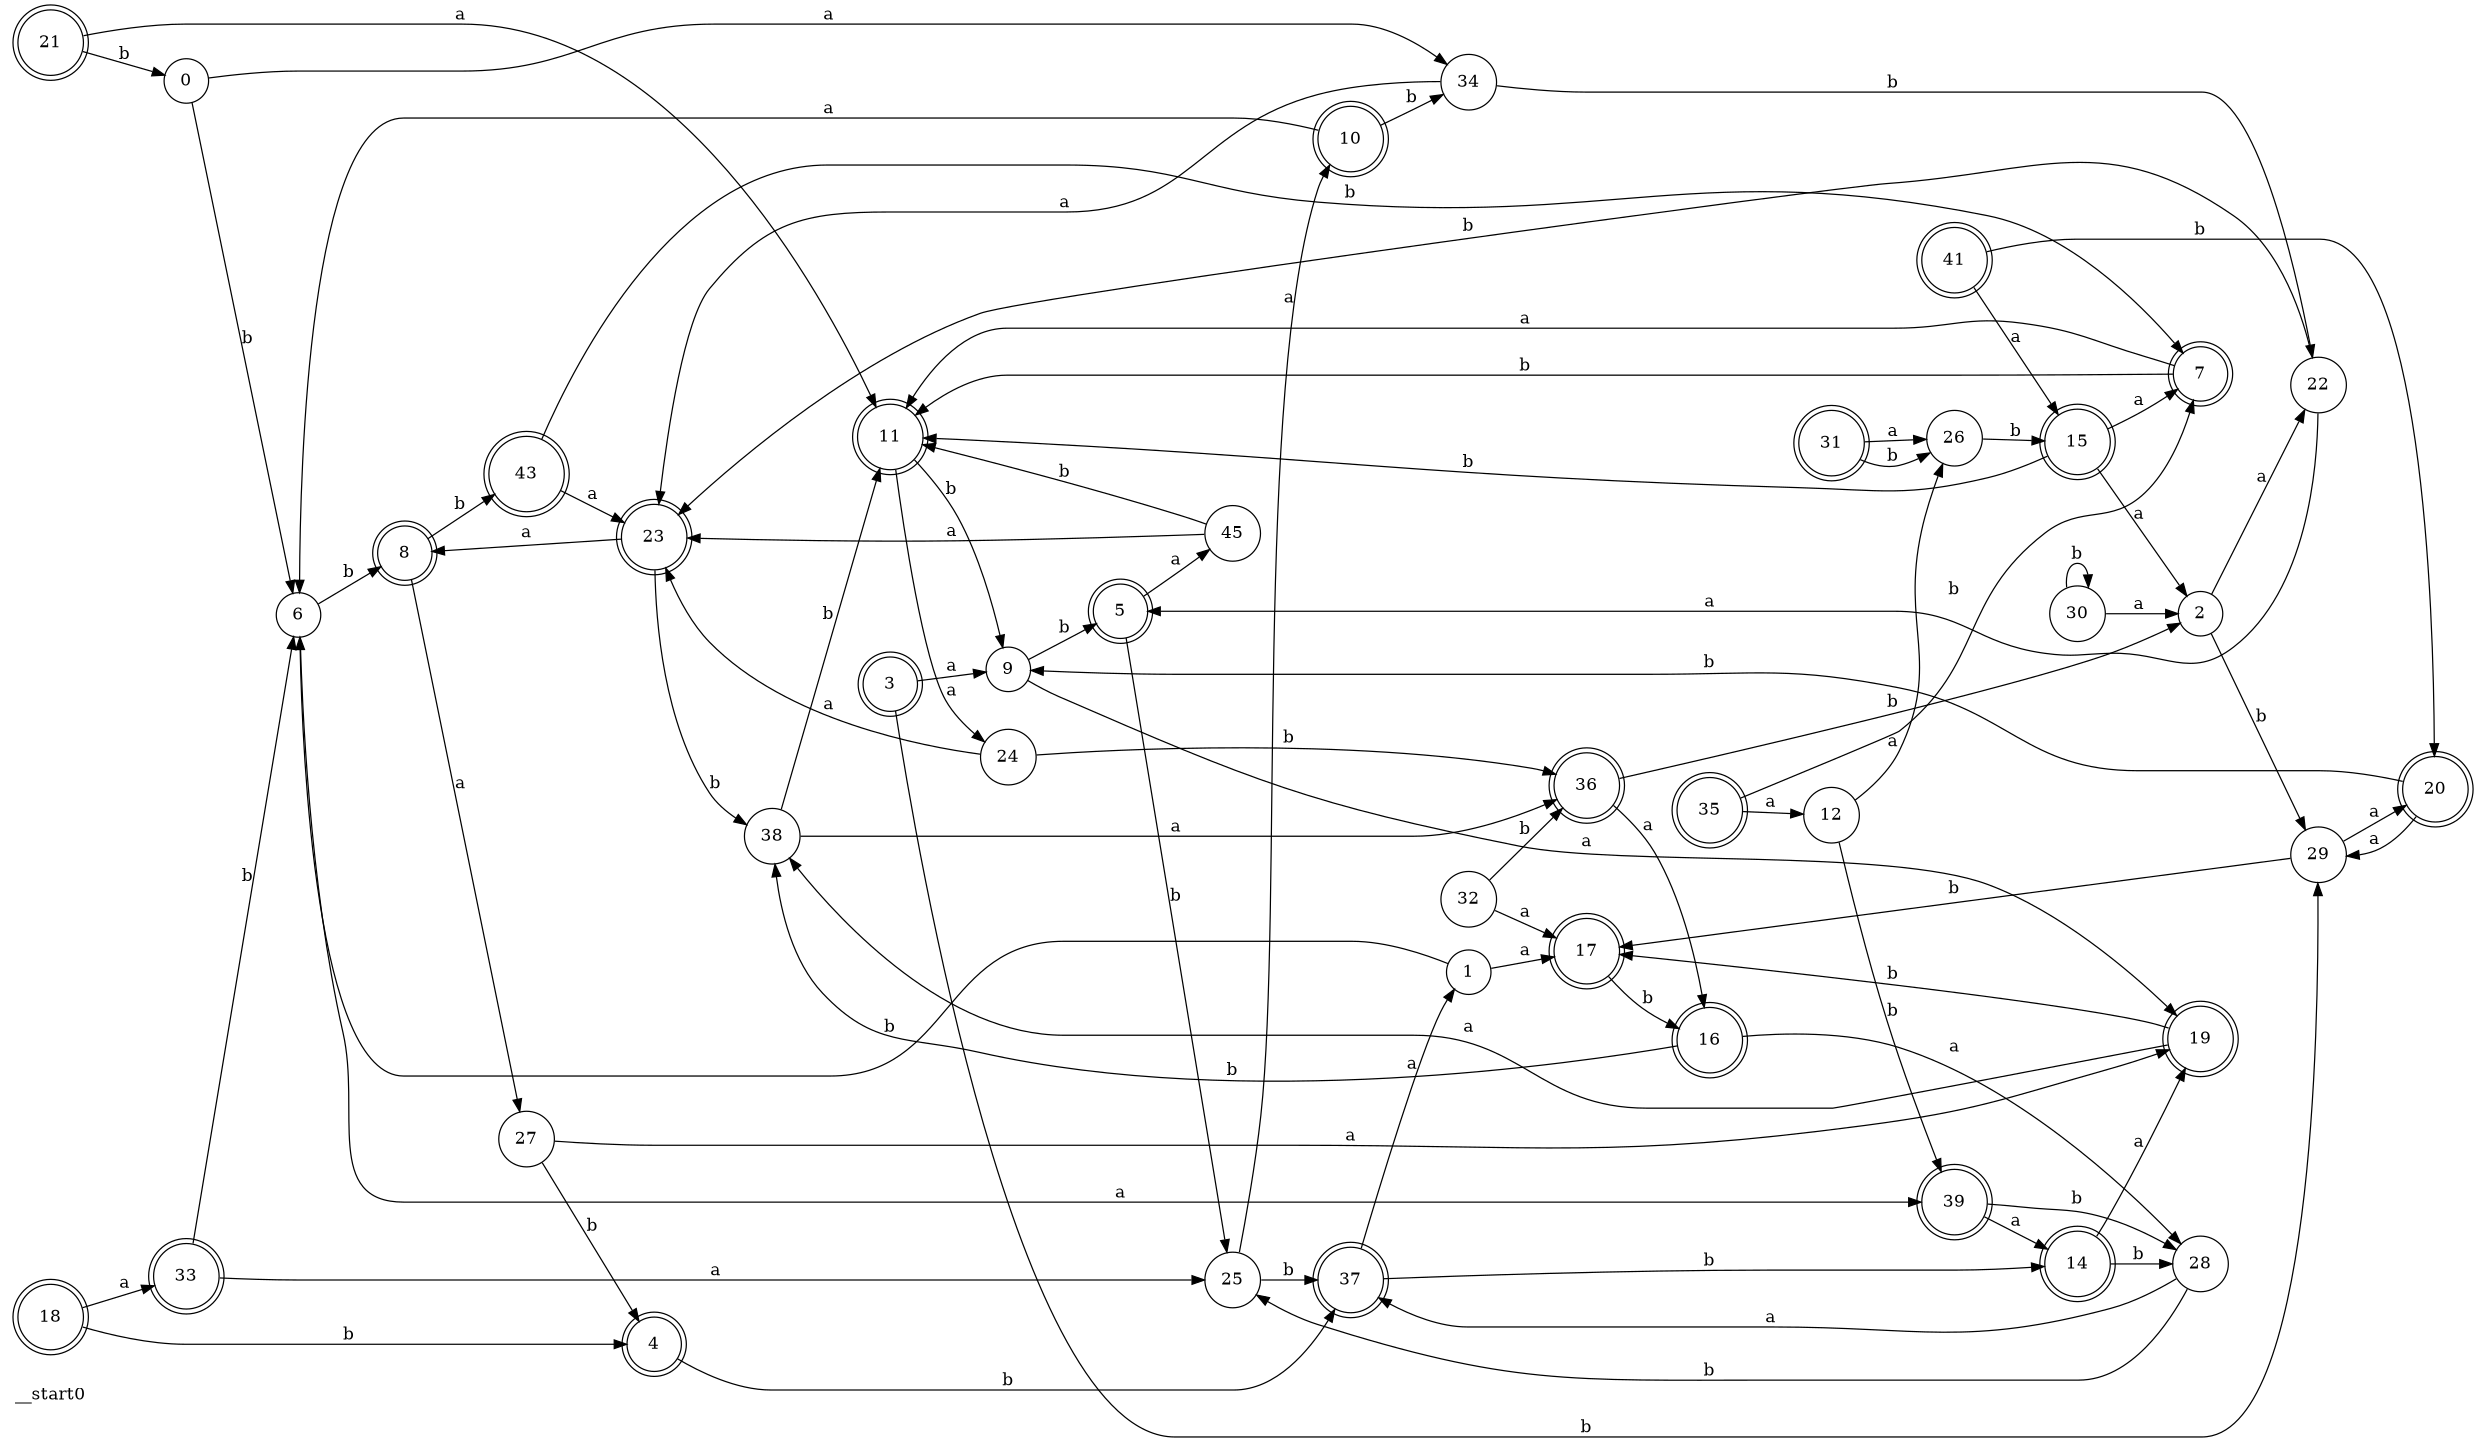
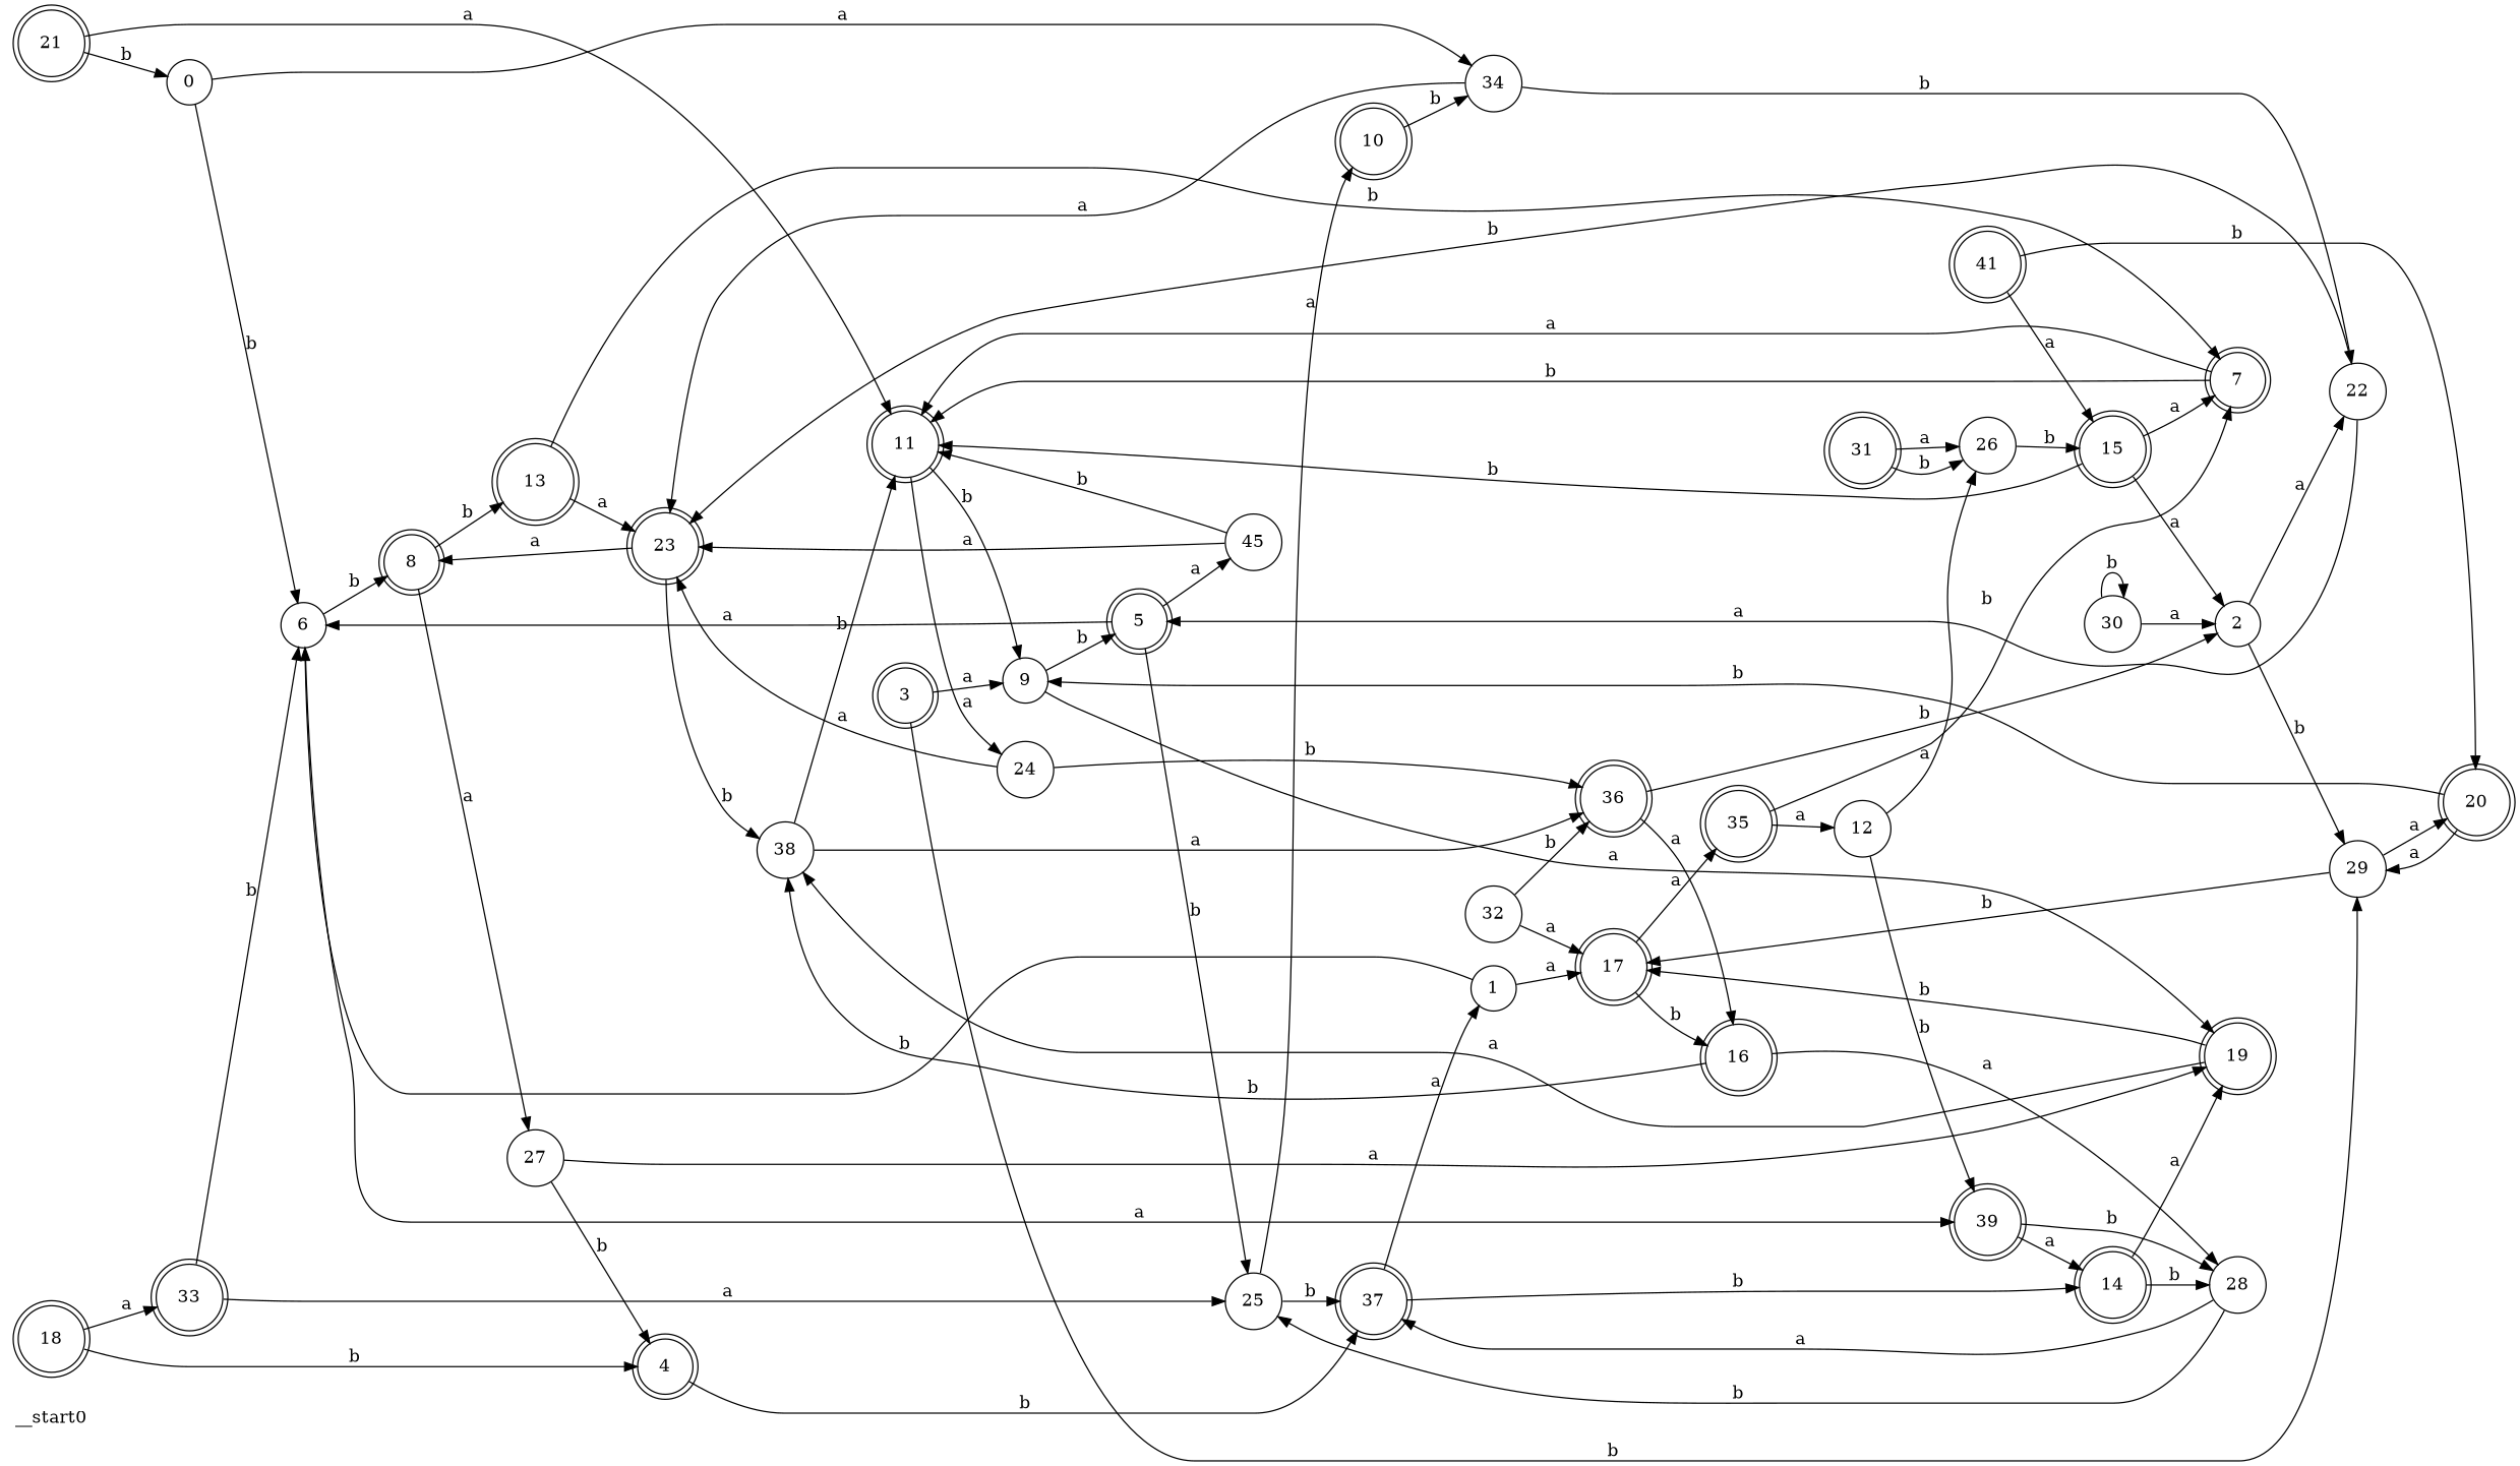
  digraph {
    rankdir=LR
    node [shape=doublecircle color=black fillcolor=white style="rounded,filled"]
    __start0 [shape=none color="" fillcolor="" style=""]
    n2 [label=0 shape=circle style=filled]
    n3 [label=6 shape=circle style=filled]
    n4 [label=34 shape=circle style=filled]
    n5 [label=8]
    n6 [label=39]
    n7 [label=22 shape=circle style=filled]
    n8 [label=23]
    n9 [label=1 shape=circle style=filled]
    n10 [label=17]
    n11 [label=16]
    n12 [label=35]
    n13 [label=2 shape=circle style=filled]
    n14 [label=29 shape=circle style=filled]
    n15 [label=5]
    n16 [label=20]
    n17 [label=3]
    n18 [label=9 shape=circle style=filled]
    n19 [label=19]
    n20 [label=4]
    n21 [label=37]
    n22 [label=11]
    n23 [label=24 shape=circle style=filled]
    n24 [label=14]
    n25 [label=25 shape=circle style=filled]
    n26 [label=45 shape=circle style=filled]
    n27 [label=10]
-   n28 [label=43]
+   n28 [label=13]
    n29 [label=27 shape=circle style=filled]
    n30 [label=28 shape=circle style=filled]
    n31 [label=7]
    n32 [label=38 shape=circle style=filled]
    n33 [label=36]
    n34 [label=12 shape=circle style=filled]
    n35 [label=26 shape=circle style=filled]
    n36 [label=15]
    n37 [label=18]
    n38 [label=33]
    n39 [label=21]
    n40 [label=30 shape=circle style=filled]
    n41 [label=31]
    n42 [label=32 shape=circle style=filled]
    n43 [label=41]
    n2 -> n3 [label=b]
    n2 -> n4 [label=a]
    n3 -> n5 [label=b]
    n3 -> n6 [label=a]
    n4 -> n7 [label=b]
    n4 -> n8 [label=a]
    n5 -> n28 [label=b]
    n5 -> n29 [label=a]
    n6 -> n24 [label=a]
    n6 -> n30 [label=b]
    n7 -> n8 [label=b]
    n7 -> n15 [label=a]
    n8 -> n5 [label=a]
    n8 -> n32 [label=b]
    n9 -> n3 [label=b]
    n9 -> n10 [label=a]
    n10 -> n11 [label=b]
+   n10 -> n12 [label=a]
    n11 -> n30 [label=a]
    n11 -> n32 [label=b]
    n12 -> n31 [label=b]
    n12 -> n34 [label=a]
    n13 -> n7 [label=a]
    n13 -> n14 [label=b]
    n14 -> n10 [label=b]
    n14 -> n16 [label=a]
    n15 -> n25 [label=b]
    n15 -> n26 [label=a]
    n16 -> n14 [label=a]
    n16 -> n18 [label=b]
    n17 -> n14 [label=b]
    n17 -> n18 [label=a]
    n18 -> n15 [label=b]
    n18 -> n19 [label=a]
    n19 -> n10 [label=b]
    n19 -> n32 [label=a]
    n20 -> n21 [label=b]
    n21 -> n9 [label=a]
    n21 -> n24 [label=b]
    n22 -> n18 [label=b]
    n22 -> n23 [label=a]
    n23 -> n8 [label=a]
    n23 -> n33 [label=b]
    n24 -> n19 [label=a]
    n24 -> n30 [label=b]
    n25 -> n21 [label=b]
    n25 -> n27 [label=a]
    n26 -> n8 [label=a]
    n26 -> n22 [label=b]
-   n27 -> n3 [label=a]
+   n15 -> n3 [label=a]
    n27 -> n4 [label=b]
    n28 -> n8 [label=a]
    n28 -> n31 [label=b]
    n29 -> n19 [label=a]
    n29 -> n20 [label=b]
    n30 -> n21 [label=a]
    n30 -> n25 [label=b]
    n31 -> n22 [label=a]
    n31 -> n22 [label=b]
    n32 -> n22 [label=b]
    n32 -> n33 [label=a]
    n33 -> n11 [label=a]
    n33 -> n13 [label=b]
    n34 -> n6 [label=b]
    n34 -> n35 [label=a]
    n35 -> n36 [label=b]
    n36 -> n13 [label=a]
    n36 -> n22 [label=b]
    n36 -> n31 [label=a]
    n37 -> n20 [label=b]
    n37 -> n38 [label=a]
    n38 -> n3 [label=b]
    n38 -> n25 [label=a]
    n39 -> n2 [label=b]
    n39 -> n22 [label=a]
    n40 -> n13 [label=a]
    n40 -> n40 [label=b]
    n41 -> n35 [label=a]
    n41 -> n35 [label=b]
    n42 -> n10 [label=a]
    n42 -> n33 [label=b]
    n43 -> n16 [label=b]
    n43 -> n36 [label=a]
  }
